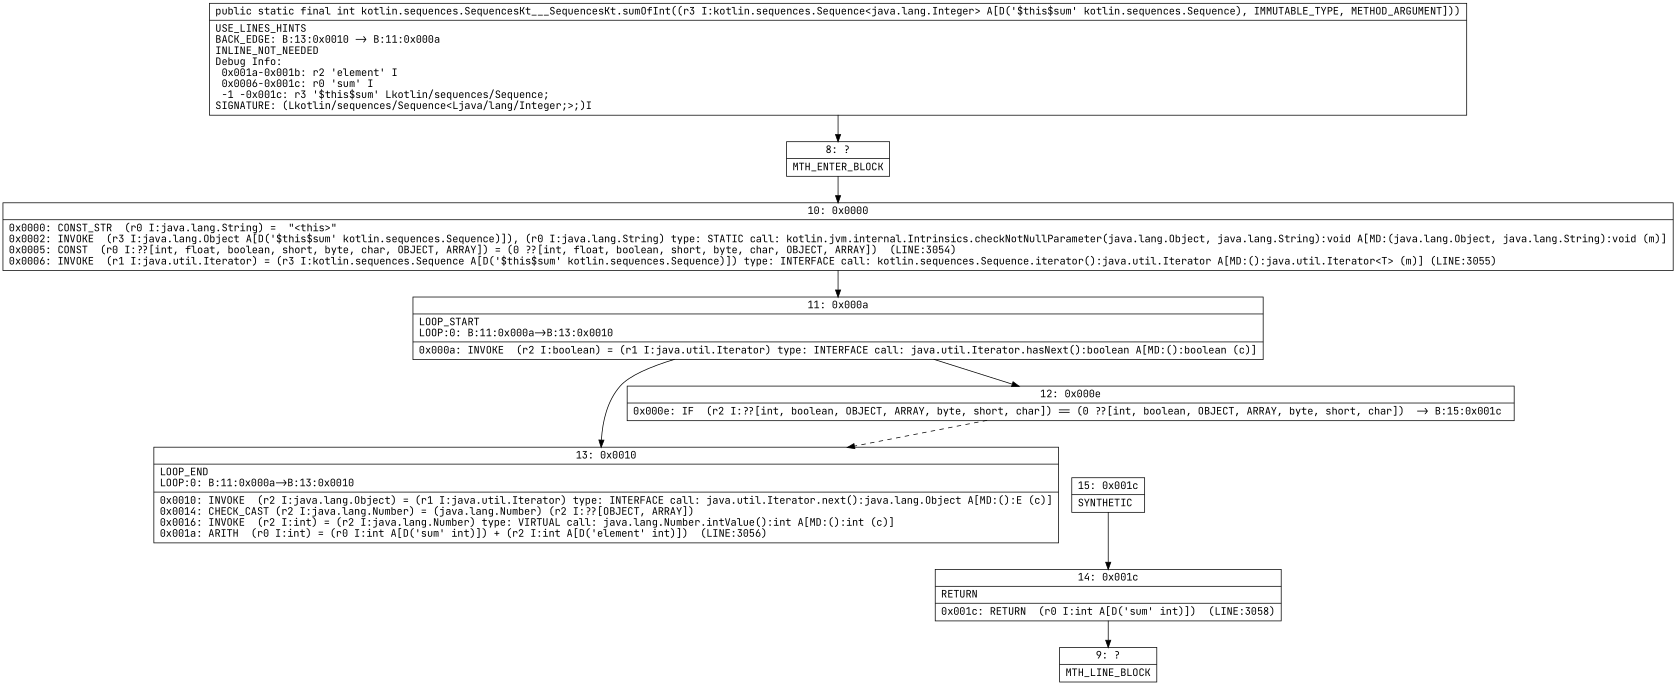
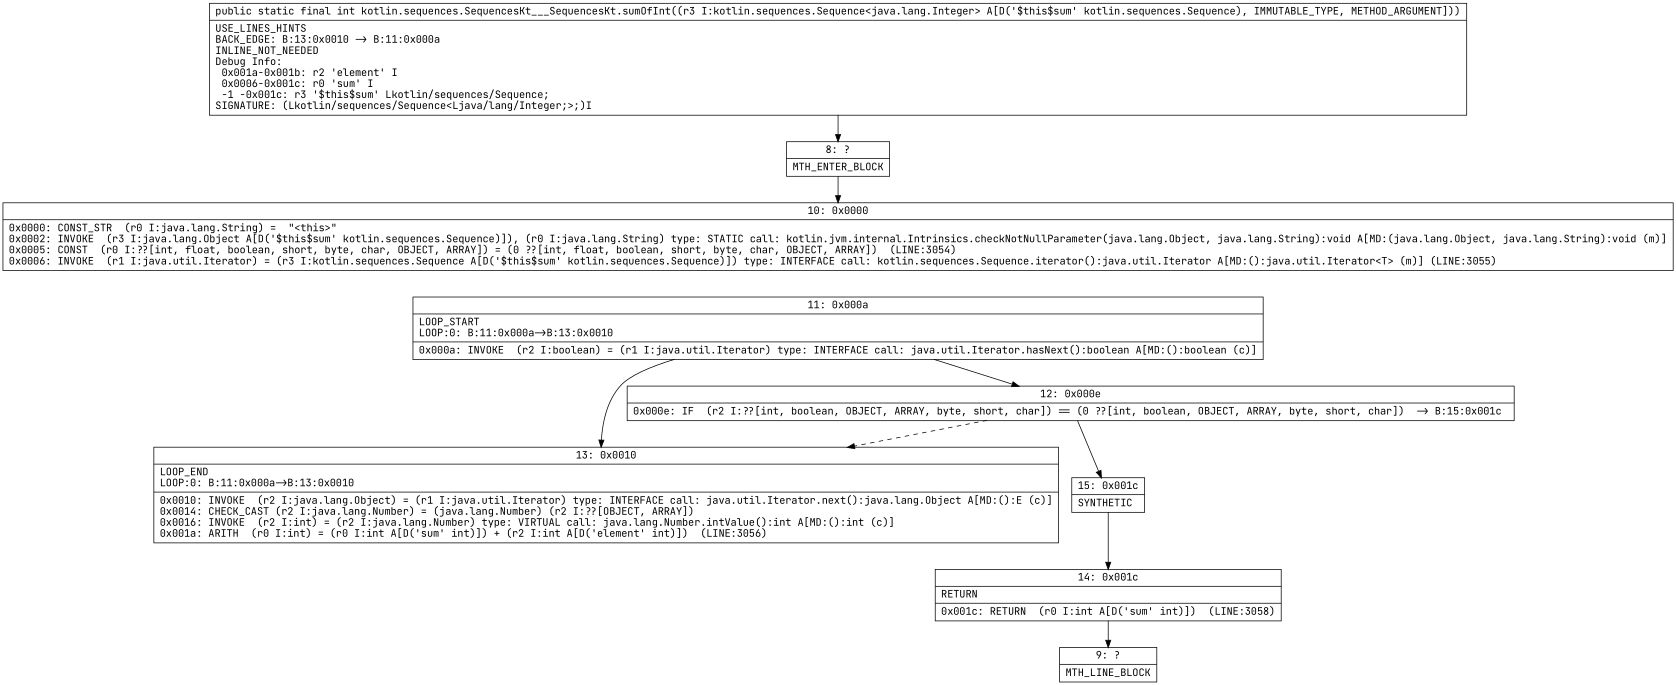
  digraph {
    fontname="JetBrains Mono"
    node [fontname="JetBrains Mono" shape=record]
    edge [fontname="JetBrains Mono"]
    n1 [label="{8\:\ ?|MTH_ENTER_BLOCK\l}"]
    n2 [label="{10\:\ 0x0000|0x0000: CONST_STR  (r0 I:java.lang.String) =  \"\<this\>\" \l0x0002: INVOKE  (r3 I:java.lang.Object A[D('$this$sum' kotlin.sequences.Sequence)]), (r0 I:java.lang.String) type: STATIC call: kotlin.jvm.internal.Intrinsics.checkNotNullParameter(java.lang.Object, java.lang.String):void A[MD:(java.lang.Object, java.lang.String):void (m)]\l0x0005: CONST  (r0 I:??[int, float, boolean, short, byte, char, OBJECT, ARRAY]) = (0 ??[int, float, boolean, short, byte, char, OBJECT, ARRAY])  (LINE:3054)\l0x0006: INVOKE  (r1 I:java.util.Iterator) = (r3 I:kotlin.sequences.Sequence A[D('$this$sum' kotlin.sequences.Sequence)]) type: INTERFACE call: kotlin.sequences.Sequence.iterator():java.util.Iterator A[MD:():java.util.Iterator\<T\> (m)] (LINE:3055)\l}"]
    n3 [label="{11\:\ 0x000a|LOOP_START\lLOOP:0: B:11:0x000a\-\>B:13:0x0010\l|0x000a: INVOKE  (r2 I:boolean) = (r1 I:java.util.Iterator) type: INTERFACE call: java.util.Iterator.hasNext():boolean A[MD:():boolean (c)]\l}"]
    n4 [label="{12\:\ 0x000e|0x000e: IF  (r2 I:??[int, boolean, OBJECT, ARRAY, byte, short, char]) == (0 ??[int, boolean, OBJECT, ARRAY, byte, short, char])  \-\> B:15:0x001c \l}"]
    n5 [label="{13\:\ 0x0010|LOOP_END\lLOOP:0: B:11:0x000a\-\>B:13:0x0010\l|0x0010: INVOKE  (r2 I:java.lang.Object) = (r1 I:java.util.Iterator) type: INTERFACE call: java.util.Iterator.next():java.lang.Object A[MD:():E (c)]\l0x0014: CHECK_CAST (r2 I:java.lang.Number) = (java.lang.Number) (r2 I:??[OBJECT, ARRAY]) \l0x0016: INVOKE  (r2 I:int) = (r2 I:java.lang.Number) type: VIRTUAL call: java.lang.Number.intValue():int A[MD:():int (c)]\l0x001a: ARITH  (r0 I:int) = (r0 I:int A[D('sum' int)]) + (r2 I:int A[D('element' int)])  (LINE:3056)\l}"]
    n6 [label="{15\:\ 0x001c|SYNTHETIC\l}"]
    n7 [label="{14\:\ 0x001c|RETURN\l|0x001c: RETURN  (r0 I:int A[D('sum' int)])  (LINE:3058)\l}"]
    n8 [label="{9\:\ ?|MTH_LINE_BLOCK\l}"]
    n9 [label="{public static final int kotlin.sequences.SequencesKt___SequencesKt.sumOfInt((r3 I:kotlin.sequences.Sequence\<java.lang.Integer\> A[D('$this$sum' kotlin.sequences.Sequence), IMMUTABLE_TYPE, METHOD_ARGUMENT]))  | USE_LINES_HINTS\lBACK_EDGE: B:13:0x0010 \-\> B:11:0x000a\lINLINE_NOT_NEEDED\lDebug Info:\l  0x001a\-0x001b: r2 'element' I\l  0x0006\-0x001c: r0 'sum' I\l  \-1 \-0x001c: r3 '$this$sum' Lkotlin\/sequences\/Sequence;\lSIGNATURE: (Lkotlin\/sequences\/Sequence\<Ljava\/lang\/Integer;\>;)I\l}"]
    n1 -> n2
-   n2 -> n3
    n3 -> n4
    n3 -> n5
    n4 -> n5 [style=dashed]
+   n4 -> n6
    n6 -> n7
    n7 -> n8
    n9 -> n1
  }
